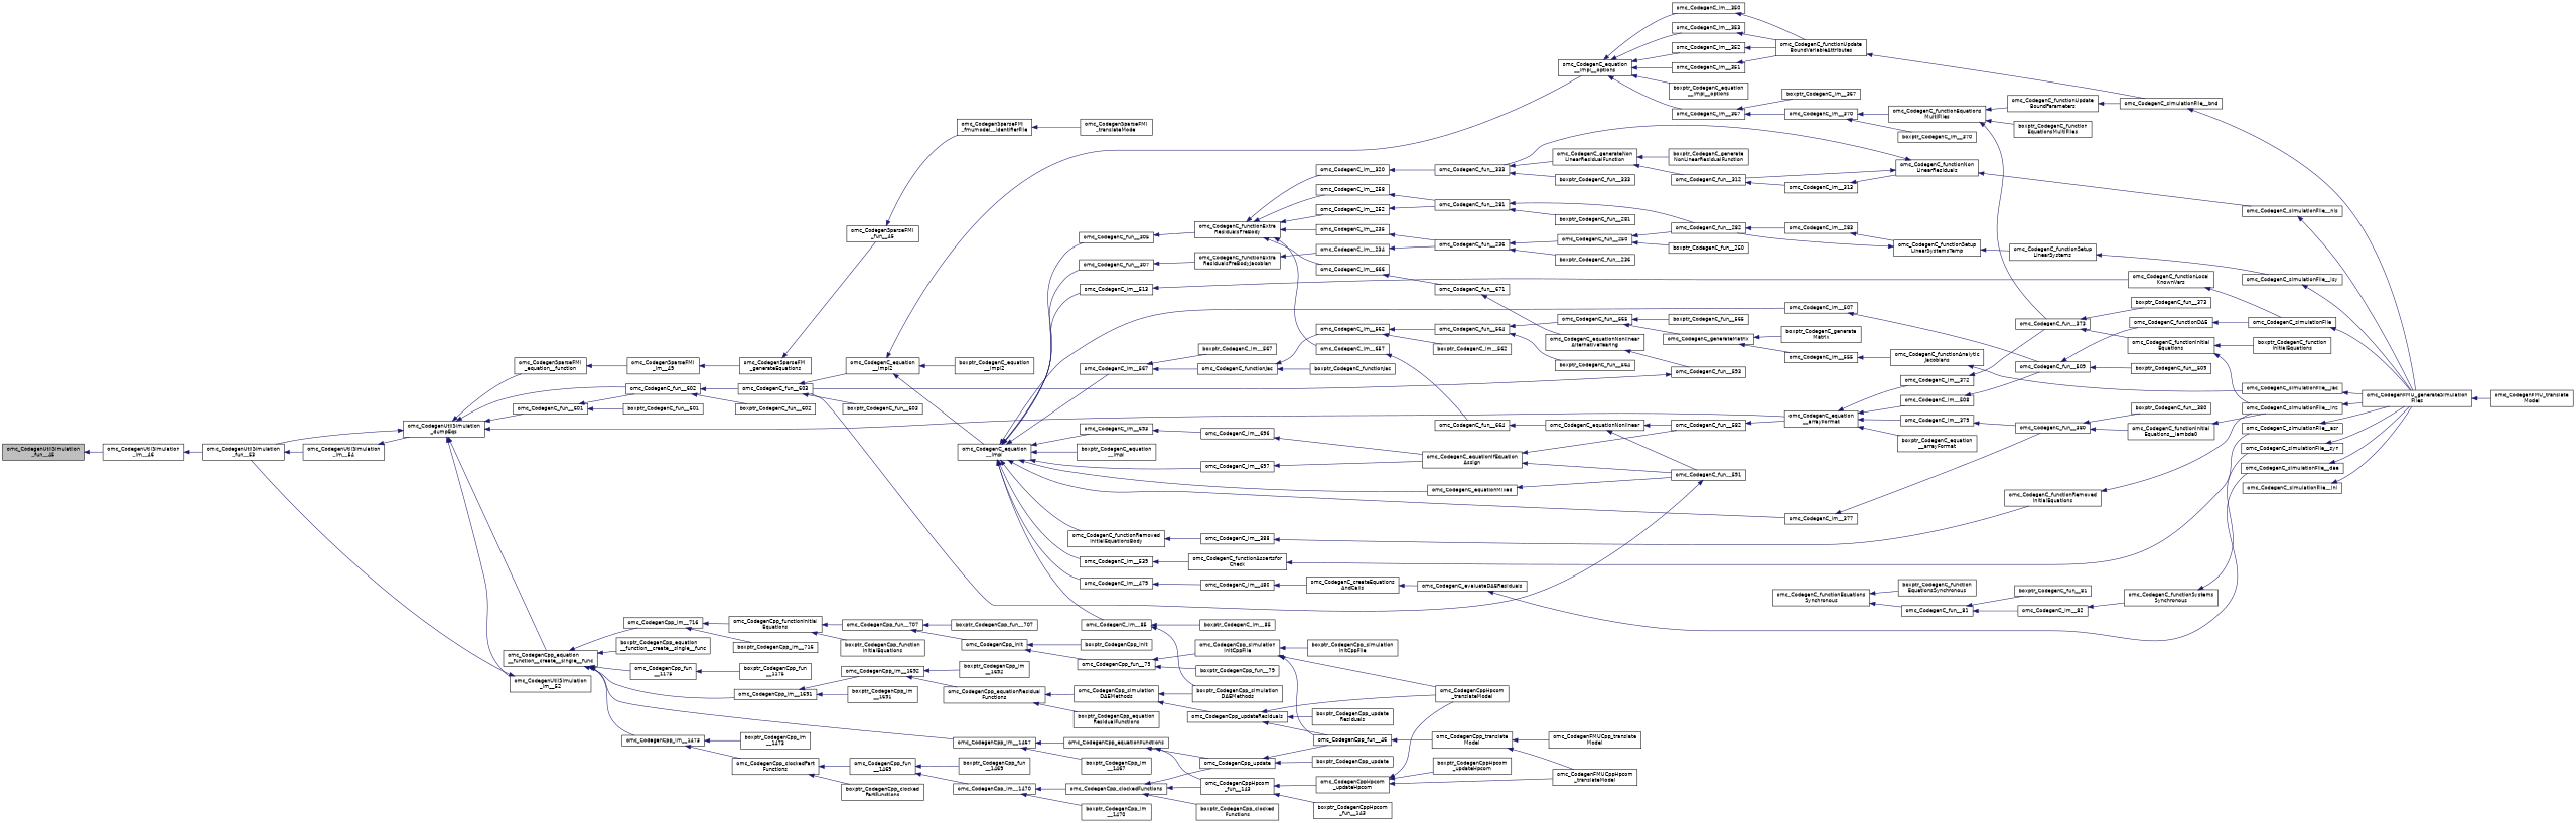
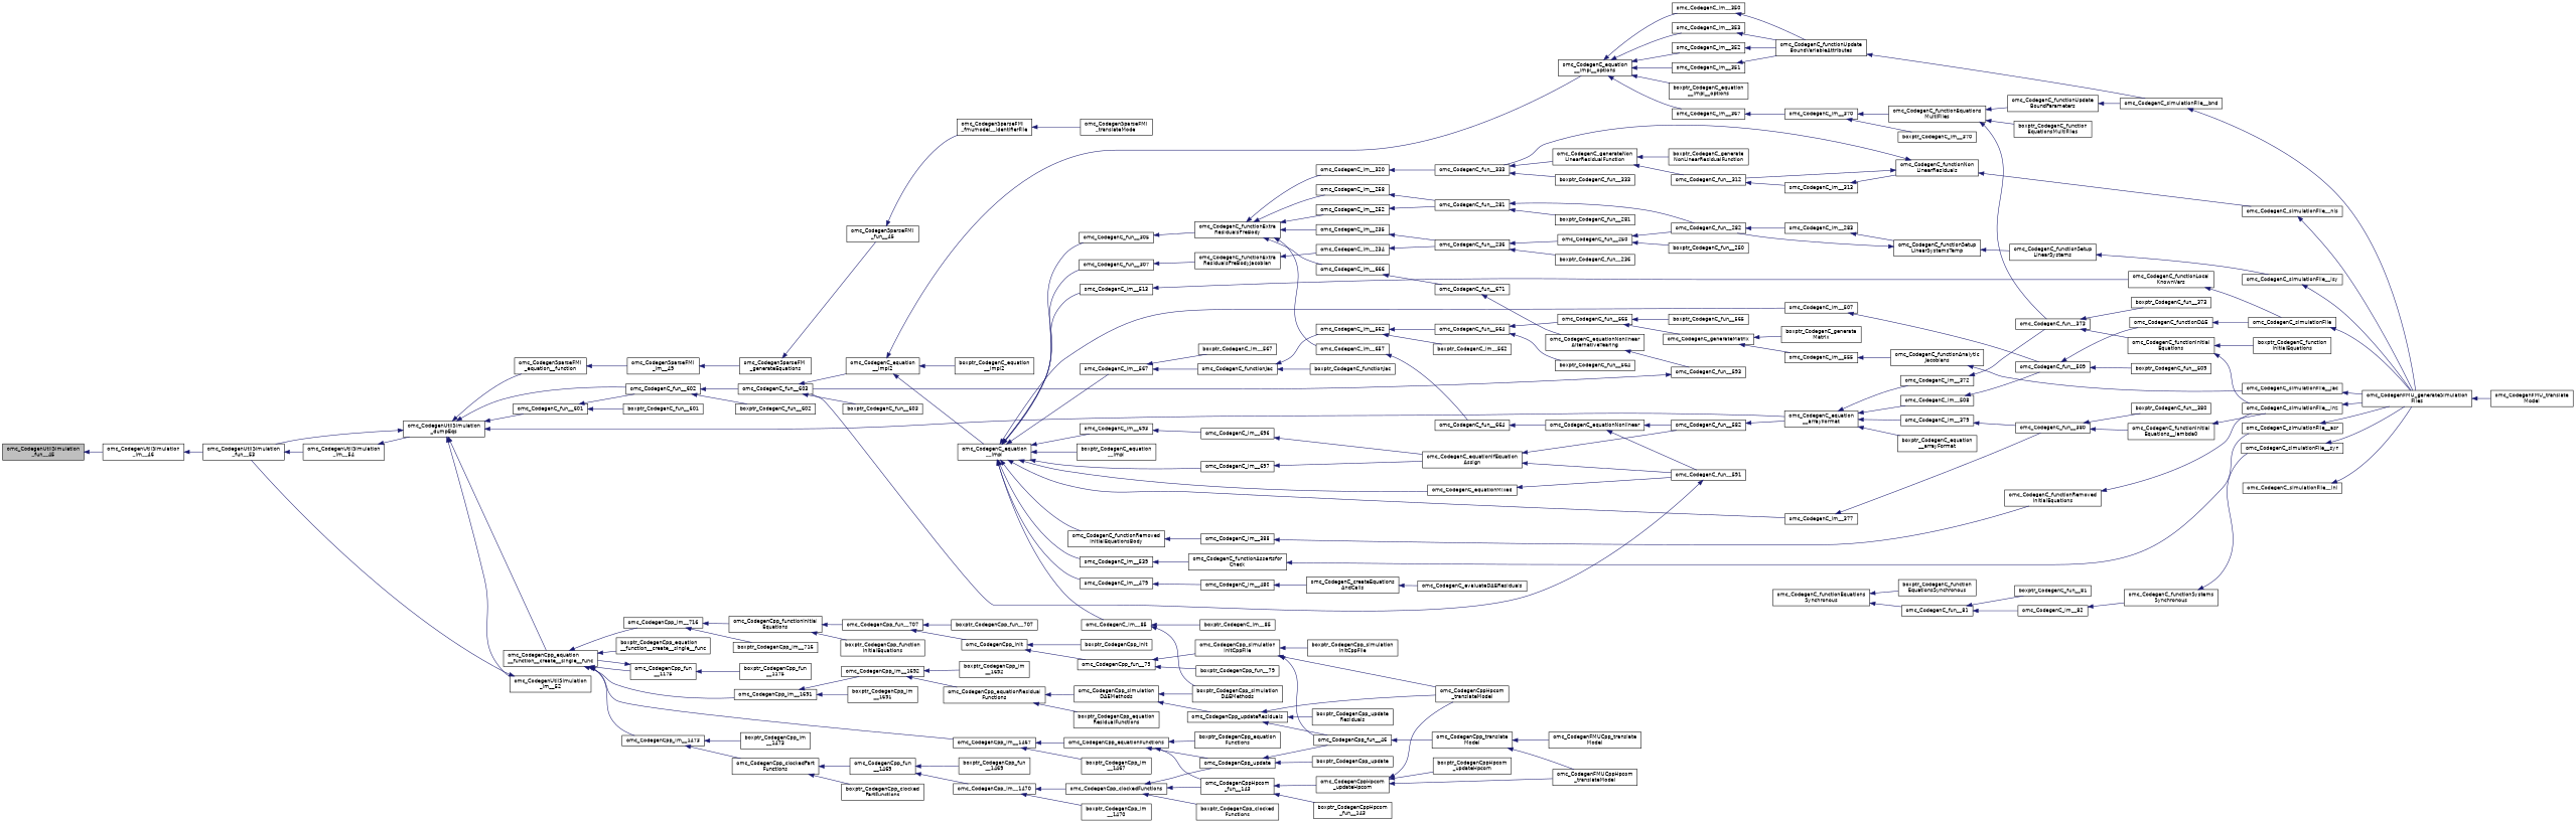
  digraph {
    rankdir=LR
    node [color=black fillcolor=white fontname=Helvetica fontsize=10 shape=record style=filled]
    edge [color=midnightblue dir=back fontname=Helvetica fontsize=10 labelfontname=Helvetica labelfontsize=10 style=solid]
    n1 [fillcolor=grey75 fontcolor=black height=0.2 label="omc_CodegenUtilSimulation\l_fun__45" width=0.4]
    n2 [height=0.2 label="omc_CodegenUtilSimulation\l_lm__46" width=0.4]
    n3 [height=0.2 label="omc_CodegenUtilSimulation\l_fun__53" width=0.4]
    n4 [height=0.2 label="omc_CodegenUtilSimulation\l_lm__54" width=0.4]
    n5 [height=0.2 label="omc_CodegenUtilSimulation\l_dumpEqs" width=0.4]
    n6 [height=0.2 label=omc_CodegenC_fun__602 width=0.4]
    n7 [height=0.2 label="omc_CodegenC_equation\l__arrayFormat" width=0.4]
    n8 [height=0.2 label=omc_CodegenC_fun__601 width=0.4]
    n9 [height=0.2 label="omc_CodegenCpp_equation\l__function__create__single__func" width=0.4]
    n10 [height=0.2 label="omc_CodegenSparseFMI\l_equation__function" width=0.4]
    n11 [height=0.2 label="omc_CodegenUtilSimulation\l_lm__52" width=0.4]
    n12 [height=0.2 label=omc_CodegenC_fun__603 width=0.4]
    n13 [height=0.2 label=boxptr_CodegenC_fun__602 width=0.4]
    n14 [height=0.2 label="boxptr_CodegenC_equation\l__arrayFormat" width=0.4]
    n15 [height=0.2 label=omc_CodegenC_lm__508 width=0.4]
    n16 [height=0.2 label=omc_CodegenC_lm__379 width=0.4]
    n17 [height=0.2 label=omc_CodegenC_lm__372 width=0.4]
    n18 [height=0.2 label=boxptr_CodegenC_fun__601 width=0.4]
    n19 [height=0.2 label=omc_CodegenCpp_lm__1691 width=0.4]
    n20 [height=0.2 label=omc_CodegenCpp_lm__1473 width=0.4]
    n21 [height=0.2 label=omc_CodegenCpp_lm__1467 width=0.4]
    n22 [height=0.2 label="boxptr_CodegenCpp_equation\l__function__create__single__func" width=0.4]
    n23 [height=0.2 label="omc_CodegenCpp_fun\l__1175" width=0.4]
    n24 [height=0.2 label=omc_CodegenCpp_lm__716 width=0.4]
    n25 [height=0.2 label="omc_CodegenSparseFMI\l_lm__49" width=0.4]
    n26 [height=0.2 label="omc_CodegenC_equation\l__impl2" width=0.4]
    n27 [height=0.2 label=boxptr_CodegenC_fun__603 width=0.4]
    n28 [height=0.2 label="boxptr_CodegenC_equation\l__impl2" width=0.4]
    n29 [height=0.2 label="omc_CodegenC_equation\l__impl__options" width=0.4]
    n30 [height=0.2 label="omc_CodegenC_equation\l__impl" width=0.4]
    n31 [height=0.2 label="boxptr_CodegenC_equation\l__impl__options" width=0.4]
    n32 [height=0.2 label=omc_CodegenC_lm__367 width=0.4]
    n33 [height=0.2 label=omc_CodegenC_lm__353 width=0.4]
    n34 [height=0.2 label=omc_CodegenC_lm__352 width=0.4]
    n35 [height=0.2 label=omc_CodegenC_lm__351 width=0.4]
    n36 [height=0.2 label=omc_CodegenC_lm__350 width=0.4]
    n37 [height=0.2 label=omc_CodegenC_lm__697 width=0.4]
    n38 [height=0.2 label=omc_CodegenC_lm__693 width=0.4]
    n39 [height=0.2 label=omc_CodegenC_equationMixed width=0.4]
    n40 [height=0.2 label="boxptr_CodegenC_equation\l__impl" width=0.4]
    n41 [height=0.2 label=omc_CodegenC_lm__567 width=0.4]
    n42 [height=0.2 label=omc_CodegenC_lm__539 width=0.4]
    n43 [height=0.2 label=omc_CodegenC_lm__513 width=0.4]
    n44 [height=0.2 label=omc_CodegenC_lm__507 width=0.4]
    n45 [height=0.2 label=omc_CodegenC_lm__479 width=0.4]
    n46 [height=0.2 label="omc_CodegenC_functionRemoved\lInitialEquationsBody" width=0.4]
    n47 [height=0.2 label=omc_CodegenC_lm__377 width=0.4]
    n48 [height=0.2 label=omc_CodegenC_fun__307 width=0.4]
    n49 [height=0.2 label=omc_CodegenC_fun__305 width=0.4]
    n50 [height=0.2 label=omc_CodegenC_lm__85 width=0.4]
    n51 [height=0.2 label=omc_CodegenC_lm__370 width=0.4]
-   n52 [height=0.2 label=boxptr_CodegenC_lm__367 width=0.4]
    n53 [height=0.2 label="omc_CodegenC_functionUpdate\lBoundVariableAttributes" width=0.4]
    n54 [height=0.2 label="omc_CodegenC_functionEquations\lMultiFiles" width=0.4]
    n55 [height=0.2 label=boxptr_CodegenC_lm__370 width=0.4]
    n56 [height=0.2 label=omc_CodegenC_fun__373 width=0.4]
    n57 [height=0.2 label="boxptr_CodegenC_function\lEquationsMultiFiles" width=0.4]
    n58 [height=0.2 label="omc_CodegenC_functionUpdate\lBoundParameters" width=0.4]
    n59 [height=0.2 label="omc_CodegenC_functionInitial\lEquations" width=0.4]
    n60 [height=0.2 label=boxptr_CodegenC_fun__373 width=0.4]
    n61 [height=0.2 label=omc_CodegenC_simulationFile__bnd width=0.4]
    n62 [height=0.2 label="boxptr_CodegenC_function\lInitialEquations" width=0.4]
    n63 [height=0.2 label=omc_CodegenC_simulationFile__inz width=0.4]
    n64 [height=0.2 label="omc_CodegenFMU_generateSimulation\lFiles" width=0.4]
    n65 [height=0.2 label="omc_CodegenFMU_translate\lModel" width=0.4]
    n66 [height=0.2 label="omc_CodegenC_equationIfEquation\lAssign" width=0.4]
    n67 [height=0.2 label=omc_CodegenC_lm__696 width=0.4]
    n68 [height=0.2 label=omc_CodegenC_fun__591 width=0.4]
    n69 [height=0.2 label=omc_CodegenC_functionJac width=0.4]
    n70 [height=0.2 label=boxptr_CodegenC_lm__567 width=0.4]
    n71 [height=0.2 label="omc_CodegenC_functionAssertsfor\lCheck" width=0.4]
    n72 [height=0.2 label="omc_CodegenC_functionLocal\lKnownVars" width=0.4]
    n73 [height=0.2 label=omc_CodegenC_fun__509 width=0.4]
    n74 [height=0.2 label=omc_CodegenC_lm__480 width=0.4]
    n75 [height=0.2 label=omc_CodegenC_lm__388 width=0.4]
    n76 [height=0.2 label=omc_CodegenC_fun__380 width=0.4]
    n77 [height=0.2 label="omc_CodegenC_functionExtra\lResidualsPreBodyJacobian" width=0.4]
    n78 [height=0.2 label="omc_CodegenC_functionExtra\lResidualsPreBody" width=0.4]
    n79 [height=0.2 label=boxptr_CodegenC_lm__85 width=0.4]
    n80 [height=0.2 label="boxptr_CodegenCpp_simulation\lDAEMethods" width=0.4]
    n81 [height=0.2 label=omc_CodegenC_fun__582 width=0.4]
    n82 [height=0.2 label=omc_CodegenC_functionDAE width=0.4]
    n83 [height=0.2 label=boxptr_CodegenC_fun__509 width=0.4]
    n84 [height=0.2 label=omc_CodegenC_simulationFile width=0.4]
    n85 [height=0.2 label="omc_CodegenC_functionInitial\lEquations__lambda0" width=0.4]
    n86 [height=0.2 label=boxptr_CodegenC_fun__380 width=0.4]
    n87 [height=0.2 label=boxptr_CodegenC_functionJac width=0.4]
    n88 [height=0.2 label=omc_CodegenC_lm__562 width=0.4]
    n89 [height=0.2 label=omc_CodegenC_fun__564 width=0.4]
    n90 [height=0.2 label=boxptr_CodegenC_lm__562 width=0.4]
    n91 [height=0.2 label=omc_CodegenC_fun__565 width=0.4]
    n92 [height=0.2 label=boxptr_CodegenC_fun__564 width=0.4]
    n93 [height=0.2 label=omc_CodegenC_generateMatrix width=0.4]
    n94 [height=0.2 label=boxptr_CodegenC_fun__565 width=0.4]
    n95 [height=0.2 label="boxptr_CodegenC_generate\lMatrix" width=0.4]
    n96 [height=0.2 label=omc_CodegenC_lm__555 width=0.4]
    n97 [height=0.2 label="omc_CodegenC_functionAnalytic\lJacobians" width=0.4]
    n98 [height=0.2 label=omc_CodegenC_simulationFile__jac width=0.4]
    n99 [height=0.2 label=omc_CodegenC_simulationFile__asr width=0.4]
    n100 [height=0.2 label="omc_CodegenC_createEquations\lAndCalls" width=0.4]
    n101 [height=0.2 label=omc_CodegenC_evaluateDAEResiduals width=0.4]
-   n102 [height=0.2 label=omc_CodegenC_simulationFile__dae width=0.4]
    n103 [height=0.2 label="omc_CodegenC_functionRemoved\lInitialEquations" width=0.4]
    n104 [height=0.2 label=omc_CodegenC_lm__234 width=0.4]
    n105 [height=0.2 label=omc_CodegenC_fun__236 width=0.4]
    n106 [height=0.2 label=omc_CodegenC_fun__250 width=0.4]
    n107 [height=0.2 label=boxptr_CodegenC_fun__236 width=0.4]
    n108 [height=0.2 label=omc_CodegenC_fun__282 width=0.4]
    n109 [height=0.2 label=boxptr_CodegenC_fun__250 width=0.4]
    n110 [height=0.2 label=omc_CodegenC_lm__283 width=0.4]
    n111 [height=0.2 label="omc_CodegenC_functionSetup\lLinearSystemsTemp" width=0.4]
    n112 [height=0.2 label="omc_CodegenC_functionSetup\lLinearSystems" width=0.4]
    n113 [height=0.2 label=omc_CodegenC_simulationFile__lsy width=0.4]
    n114 [height=0.2 label=omc_CodegenC_lm__666 width=0.4]
    n115 [height=0.2 label=omc_CodegenC_lm__657 width=0.4]
    n116 [height=0.2 label=omc_CodegenC_lm__320 width=0.4]
    n117 [height=0.2 label=omc_CodegenC_lm__258 width=0.4]
    n118 [height=0.2 label=omc_CodegenC_lm__252 width=0.4]
    n119 [height=0.2 label=omc_CodegenC_lm__235 width=0.4]
    n120 [height=0.2 label=omc_CodegenC_fun__671 width=0.4]
    n121 [height=0.2 label=omc_CodegenC_fun__664 width=0.4]
    n122 [height=0.2 label=omc_CodegenC_fun__333 width=0.4]
    n123 [height=0.2 label=omc_CodegenC_fun__281 width=0.4]
    n124 [height=0.2 label="omc_CodegenC_equationNonlinear\lAlternativeTearing" width=0.4]
    n125 [height=0.2 label=omc_CodegenC_fun__593 width=0.4]
    n126 [height=0.2 label=omc_CodegenC_equationNonlinear width=0.4]
    n127 [height=0.2 label="omc_CodegenC_generateNon\lLinearResidualFunction" width=0.4]
    n128 [height=0.2 label=boxptr_CodegenC_fun__333 width=0.4]
    n129 [height=0.2 label="boxptr_CodegenC_generate\lNonLinearResidualFunction" width=0.4]
    n130 [height=0.2 label=omc_CodegenC_fun__312 width=0.4]
    n131 [height=0.2 label=omc_CodegenC_lm__313 width=0.4]
    n132 [height=0.2 label="omc_CodegenC_functionNon\lLinearResiduals" width=0.4]
    n133 [height=0.2 label=omc_CodegenC_simulationFile__nls width=0.4]
    n134 [height=0.2 label=boxptr_CodegenC_fun__281 width=0.4]
    n135 [height=0.2 label=omc_CodegenC_simulationFile__inl width=0.4]
    n136 [height=0.2 label="omc_CodegenC_functionEquations\lSynchronous" width=0.4]
    n137 [height=0.2 label="boxptr_CodegenC_function\lEquationsSynchronous" width=0.4]
    n138 [height=0.2 label=omc_CodegenC_fun__81 width=0.4]
    n139 [height=0.2 label=omc_CodegenC_lm__82 width=0.4]
    n140 [height=0.2 label=boxptr_CodegenC_fun__81 width=0.4]
    n141 [height=0.2 label="omc_CodegenC_functionSystems\lSynchronous" width=0.4]
    n142 [height=0.2 label=omc_CodegenC_simulationFile__syn width=0.4]
    n143 [height=0.2 label=omc_CodegenCpp_lm__1692 width=0.4]
    n144 [height=0.2 label="boxptr_CodegenCpp_lm\l__1691" width=0.4]
    n145 [height=0.2 label="omc_CodegenCpp_clockedPart\lFunctions" width=0.4]
    n146 [height=0.2 label="boxptr_CodegenCpp_lm\l__1473" width=0.4]
    n147 [height=0.2 label=omc_CodegenCpp_equationFunctions width=0.4]
    n148 [height=0.2 label="boxptr_CodegenCpp_lm\l__1467" width=0.4]
    n149 [height=0.2 label="boxptr_CodegenCpp_fun\l__1175" width=0.4]
    n150 [height=0.2 label="omc_CodegenCpp_functionInitial\lEquations" width=0.4]
    n151 [height=0.2 label=boxptr_CodegenCpp_lm__716 width=0.4]
    n152 [height=0.2 label="omc_CodegenCpp_equationResidual\lFunctions" width=0.4]
    n153 [height=0.2 label="boxptr_CodegenCpp_lm\l__1692" width=0.4]
    n154 [height=0.2 label="boxptr_CodegenCpp_equation\lResidualFunctions" width=0.4]
    n155 [height=0.2 label="omc_CodegenCpp_simulation\lDAEMethods" width=0.4]
    n156 [height=0.2 label=omc_CodegenCpp_updateResiduals width=0.4]
    n157 [height=0.2 label="boxptr_CodegenCpp_update\lResiduals" width=0.4]
    n158 [height=0.2 label=omc_CodegenCpp_fun__46 width=0.4]
    n159 [height=0.2 label="omc_CodegenCppHpcom\l_translateModel" width=0.4]
    n160 [height=0.2 label="omc_CodegenCpp_translate\lModel" width=0.4]
    n161 [height=0.2 label="omc_CodegenFMUCpp_translate\lModel" width=0.4]
    n162 [height=0.2 label="omc_CodegenFMUCppHpcom\l_translateModel" width=0.4]
    n163 [height=0.2 label="boxptr_CodegenCpp_clocked\lPartFunctions" width=0.4]
    n164 [height=0.2 label="omc_CodegenCpp_fun\l__1469" width=0.4]
    n165 [height=0.2 label=omc_CodegenCpp_lm__1470 width=0.4]
    n166 [height=0.2 label="boxptr_CodegenCpp_fun\l__1469" width=0.4]
    n167 [height=0.2 label=omc_CodegenCpp_clockedFunctions width=0.4]
    n168 [height=0.2 label="boxptr_CodegenCpp_lm\l__1470" width=0.4]
    n169 [height=0.2 label="boxptr_CodegenCpp_clocked\lFunctions" width=0.4]
    n170 [height=0.2 label=omc_CodegenCpp_update width=0.4]
    n171 [height=0.2 label="omc_CodegenCppHpcom\l_fun__143" width=0.4]
    n172 [height=0.2 label=boxptr_CodegenCpp_update width=0.4]
    n173 [height=0.2 label="omc_CodegenCppHpcom\l_updateHpcom" width=0.4]
    n174 [height=0.2 label="boxptr_CodegenCppHpcom\l_fun__143" width=0.4]
    n175 [height=0.2 label="boxptr_CodegenCppHpcom\l_updateHpcom" width=0.4]
+   n176 [height=0.2 label="boxptr_CodegenCpp_equation\lFunctions" width=0.4]
    n177 [height=0.2 label="boxptr_CodegenCpp_function\lInitialEquations" width=0.4]
    n178 [height=0.2 label=omc_CodegenCpp_fun__707 width=0.4]
    n179 [height=0.2 label=omc_CodegenCpp_init width=0.4]
    n180 [height=0.2 label=boxptr_CodegenCpp_fun__707 width=0.4]
    n181 [height=0.2 label=boxptr_CodegenCpp_init width=0.4]
    n182 [height=0.2 label=omc_CodegenCpp_fun__79 width=0.4]
    n183 [height=0.2 label="omc_CodegenCpp_simulation\lInitCppFile" width=0.4]
    n184 [height=0.2 label=boxptr_CodegenCpp_fun__79 width=0.4]
    n185 [height=0.2 label="boxptr_CodegenCpp_simulation\lInitCppFile" width=0.4]
    n186 [height=0.2 label="omc_CodegenSparseFMI\l_generateEquations" width=0.4]
    n187 [height=0.2 label="omc_CodegenSparseFMI\l_fun__45" width=0.4]
    n188 [height=0.2 label="omc_CodegenSparseFMI\l_fmumodel__identifierFile" width=0.4]
    n189 [height=0.2 label="omc_CodegenSparseFMI\l_translateModel" width=0.4]
    n1 -> n2
    n2 -> n3
    n3 -> n4
    n4 -> n5
    n5 -> n3
    n5 -> n6
    n5 -> n7
    n5 -> n8
    n5 -> n9
    n5 -> n10
    n5 -> n11
    n6 -> n12
    n6 -> n13
    n7 -> n14
    n7 -> n15
    n7 -> n16
    n7 -> n17
    n8 -> n6
    n8 -> n18
    n9 -> n19
    n9 -> n20
    n9 -> n21
    n9 -> n22
    n9 -> n23
    n9 -> n24
    n10 -> n25
    n11 -> n3
    n12 -> n26
    n12 -> n27
    n15 -> n73
    n16 -> n76
    n17 -> n56
    n19 -> n143
    n19 -> n144
    n20 -> n145
    n20 -> n146
    n21 -> n147
    n21 -> n148
+   n23 -> n9
    n23 -> n149
    n24 -> n150
    n24 -> n151
    n25 -> n186
    n26 -> n28
    n26 -> n29
    n26 -> n30
    n29 -> n31
    n29 -> n32
    n29 -> n33
    n29 -> n34
    n29 -> n35
    n29 -> n36
    n30 -> n37
    n30 -> n38
    n30 -> n39
    n30 -> n40
    n30 -> n41
    n30 -> n42
    n30 -> n43
    n30 -> n44
    n30 -> n45
    n30 -> n46
    n30 -> n47
    n30 -> n48
    n30 -> n49
    n30 -> n50
    n32 -> n51
-   n32 -> n52
    n33 -> n53
    n34 -> n53
    n35 -> n53
    n36 -> n53
    n37 -> n66
    n38 -> n67
    n39 -> n68
    n41 -> n69
    n41 -> n70
    n42 -> n71
    n43 -> n72
    n44 -> n73
    n45 -> n74
    n46 -> n75
    n47 -> n76
    n48 -> n77
    n49 -> n78
    n50 -> n79
    n50 -> n80
    n51 -> n54
    n51 -> n55
    n53 -> n61
    n54 -> n56
    n54 -> n57
    n54 -> n58
    n56 -> n59
    n56 -> n60
    n58 -> n61
    n59 -> n62
    n59 -> n63
    n61 -> n64
    n63 -> n64
    n64 -> n65
    n66 -> n68
    n66 -> n81
    n67 -> n66
    n68 -> n12
    n69 -> n87
    n69 -> n88
    n71 -> n99
    n72 -> n84
    n73 -> n82
    n73 -> n83
    n74 -> n100
    n75 -> n103
    n76 -> n85
    n76 -> n86
    n77 -> n104
    n78 -> n114
    n78 -> n115
    n78 -> n116
    n78 -> n117
    n78 -> n118
    n78 -> n119
    n81 -> n7
    n82 -> n84
    n84 -> n64
    n85 -> n63
    n88 -> n89
    n88 -> n90
    n89 -> n91
    n89 -> n92
    n91 -> n93
    n91 -> n94
    n93 -> n95
    n93 -> n96
    n96 -> n97
    n97 -> n98
    n98 -> n64
    n99 -> n64
    n100 -> n101
-   n101 -> n102
-   n102 -> n64
    n103 -> n63
    n104 -> n105
    n105 -> n106
    n105 -> n107
    n106 -> n108
    n106 -> n109
    n108 -> n110
    n110 -> n111
    n111 -> n108
    n111 -> n112
    n112 -> n113
    n113 -> n64
    n114 -> n120
    n115 -> n121
    n116 -> n122
    n117 -> n123
    n118 -> n123
    n119 -> n105
    n120 -> n124
    n121 -> n126
    n122 -> n127
    n122 -> n128
    n123 -> n108
    n123 -> n134
    n124 -> n125
    n125 -> n12
    n126 -> n68
    n126 -> n81
    n127 -> n129
    n127 -> n130
    n130 -> n131
    n131 -> n132
    n132 -> n122
    n132 -> n130
    n132 -> n133
    n133 -> n64
    n135 -> n64
    n136 -> n137
    n136 -> n138
    n138 -> n139
    n138 -> n140
    n139 -> n141
    n141 -> n142
    n142 -> n64
    n143 -> n152
    n143 -> n153
    n145 -> n163
    n145 -> n164
    n147 -> n170
    n147 -> n171
+   n147 -> n176
    n150 -> n177
    n150 -> n178
    n152 -> n154
    n152 -> n155
    n155 -> n80
    n155 -> n156
    n156 -> n157
    n156 -> n158
    n156 -> n159
    n158 -> n160
    n160 -> n161
    n160 -> n162
    n164 -> n165
    n164 -> n166
    n165 -> n167
    n165 -> n168
    n167 -> n169
    n167 -> n170
    n167 -> n171
    n170 -> n158
    n170 -> n172
    n171 -> n173
    n171 -> n174
    n173 -> n159
    n173 -> n162
    n173 -> n175
    n178 -> n179
    n178 -> n180
    n179 -> n181
    n179 -> n182
    n182 -> n183
    n182 -> n184
    n183 -> n158
    n183 -> n159
    n183 -> n185
    n186 -> n187
    n187 -> n188
    n188 -> n189
  }
